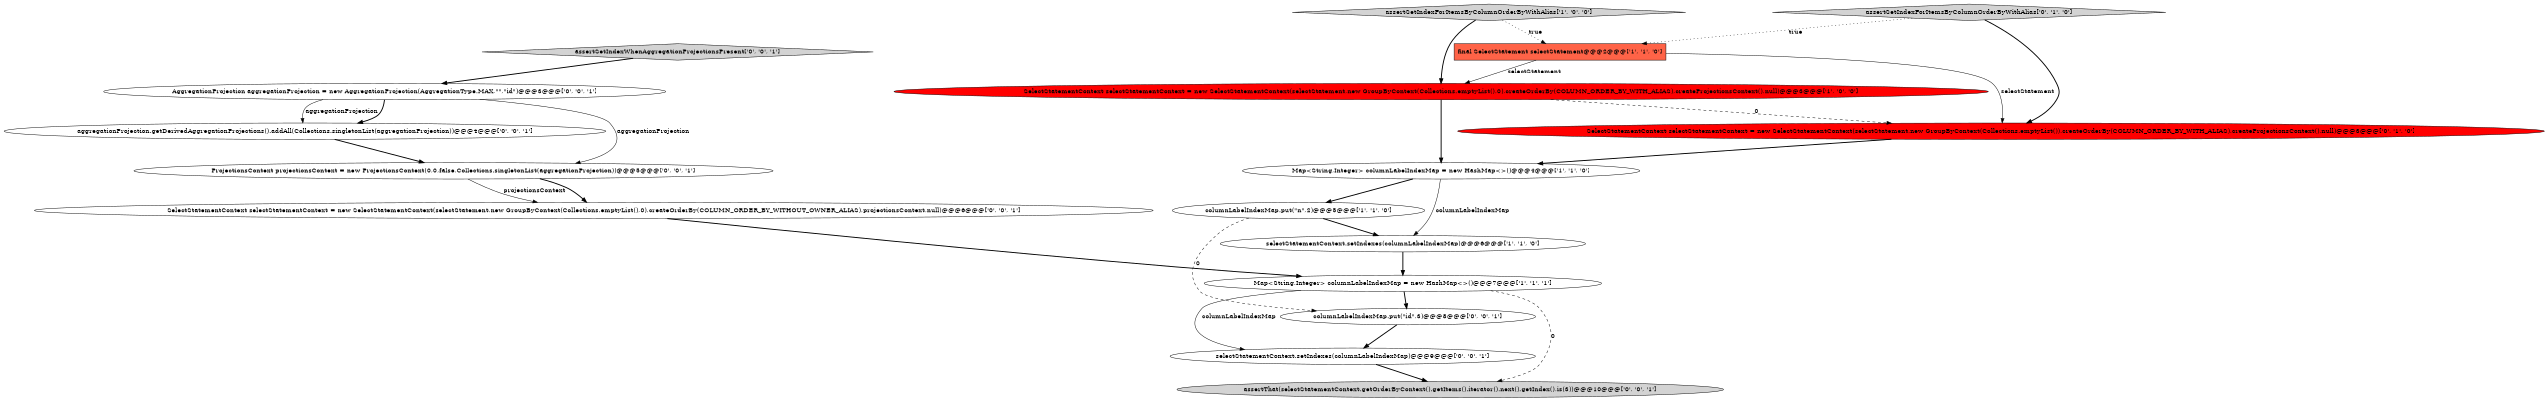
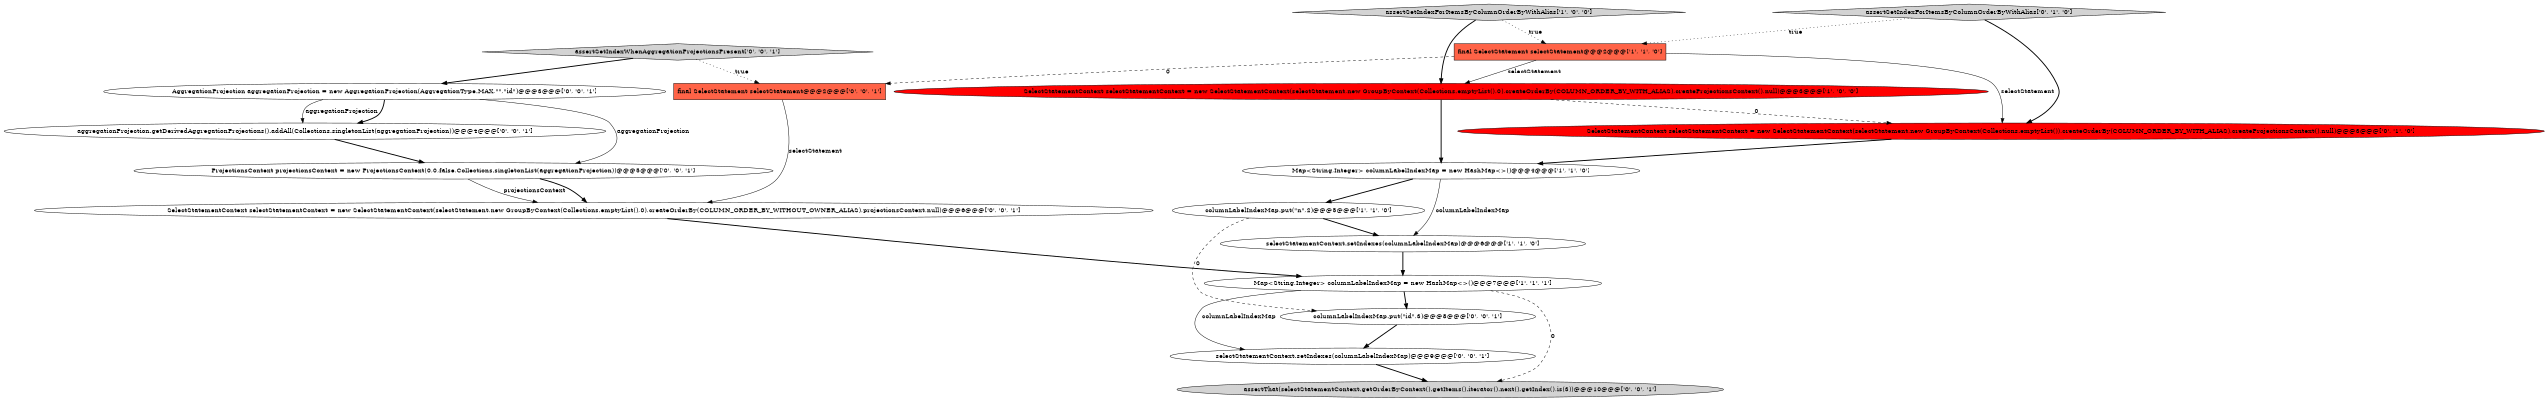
  digraph {
    node [fillcolor=white shape=ellipse style=filled]
    edge [style=bold]
    n1 [fillcolor=red label="SelectStatementContext selectStatementContext = new SelectStatementContext(selectStatement,new GroupByContext(Collections.emptyList(),0),createOrderBy(COLUMN_ORDER_BY_WITH_ALIAS),createProjectionsContext(),null)@@@3@@@['1', '0', '0']"]
    n2 [label="Map<String,Integer> columnLabelIndexMap = new HashMap<>()@@@4@@@['1', '1', '0']"]
    n3 [fillcolor=red label="SelectStatementContext selectStatementContext = new SelectStatementContext(selectStatement,new GroupByContext(Collections.emptyList()),createOrderBy(COLUMN_ORDER_BY_WITH_ALIAS),createProjectionsContext(),null)@@@3@@@['0', '1', '0']"]
    n4 [fillcolor=tomato label="final SelectStatement selectStatement@@@2@@@['1', '1', '0']" shape=box]
+   n5 [fillcolor=tomato label="final SelectStatement selectStatement@@@2@@@['0', '0', '1']" shape=box]
    n6 [label="columnLabelIndexMap.put(\"n\",2)@@@5@@@['1', '1', '0']"]
    n7 [label="selectStatementContext.setIndexes(columnLabelIndexMap)@@@6@@@['1', '1', '0']"]
    n8 [label="Map<String,Integer> columnLabelIndexMap = new HashMap<>()@@@7@@@['1', '1', '1']"]
    n9 [label="selectStatementContext.setIndexes(columnLabelIndexMap)@@@9@@@['0', '0', '1']"]
    n10 [label="columnLabelIndexMap.put(\"id\",3)@@@8@@@['0', '0', '1']"]
    n11 [fillcolor=lightgray label="assertThat(selectStatementContext.getOrderByContext().getItems().iterator().next().getIndex(),is(3))@@@10@@@['0', '0', '1']"]
    n12 [fillcolor=lightgray label="assertSetIndexForItemsByColumnOrderByWithAlias['0', '1', '0']" shape=diamond]
    n13 [label="aggregationProjection.getDerivedAggregationProjections().addAll(Collections.singletonList(aggregationProjection))@@@4@@@['0', '0', '1']"]
    n14 [label="ProjectionsContext projectionsContext = new ProjectionsContext(0,0,false,Collections.singletonList(aggregationProjection))@@@5@@@['0', '0', '1']"]
    n15 [label="SelectStatementContext selectStatementContext = new SelectStatementContext(selectStatement,new GroupByContext(Collections.emptyList(),0),createOrderBy(COLUMN_ORDER_BY_WITHOUT_OWNER_ALIAS),projectionsContext,null)@@@6@@@['0', '0', '1']"]
    n16 [label="AggregationProjection aggregationProjection = new AggregationProjection(AggregationType.MAX,\"\",\"id\")@@@3@@@['0', '0', '1']"]
    n17 [fillcolor=lightgray label="assertSetIndexForItemsByColumnOrderByWithAlias['1', '0', '0']" shape=diamond]
    n18 [fillcolor=lightgray label="assertSetIndexWhenAggregationProjectionsPresent['0', '0', '1']" shape=diamond]
    n1 -> n2
    n1 -> n3 [label=0 style=dashed]
    n2 -> n6
    n2 -> n7 [label=columnLabelIndexMap style=solid]
    n3 -> n2
    n4 -> n1 [label=selectStatement style=solid]
    n4 -> n3 [label=selectStatement style=solid]
+   n4 -> n5 [label=0 style=dashed]
+   n5 -> n15 [label=selectStatement style=solid]
    n6 -> n7
    n6 -> n10 [label=0 style=dashed]
    n7 -> n8
    n8 -> n9 [label=columnLabelIndexMap style=solid]
    n8 -> n10
    n8 -> n11 [label=0 style=dashed]
    n9 -> n11
    n10 -> n9
    n12 -> n3
    n12 -> n4 [label=true style=dotted]
    n13 -> n14
    n14 -> n15 [label=projectionsContext style=solid]
    n14 -> n15
    n15 -> n8
    n16 -> n13 [label=aggregationProjection style=solid]
    n16 -> n13
    n16 -> n14 [label=aggregationProjection style=solid]
    n17 -> n1
    n17 -> n4 [label=true style=dotted]
+   n18 -> n5 [label=true style=dotted]
    n18 -> n16
  }
